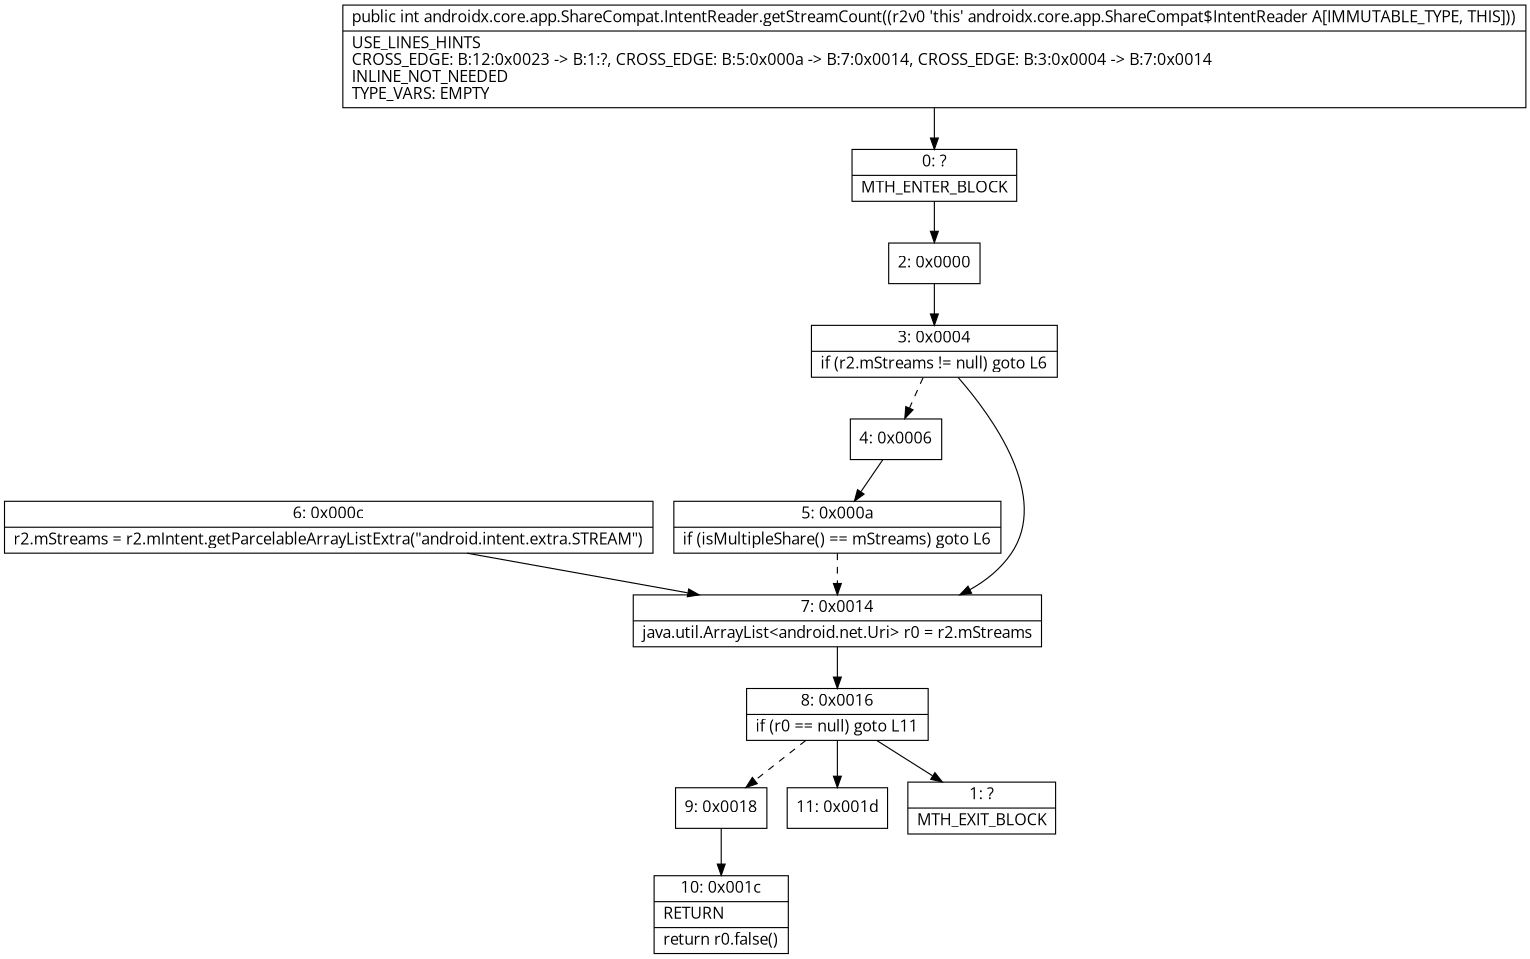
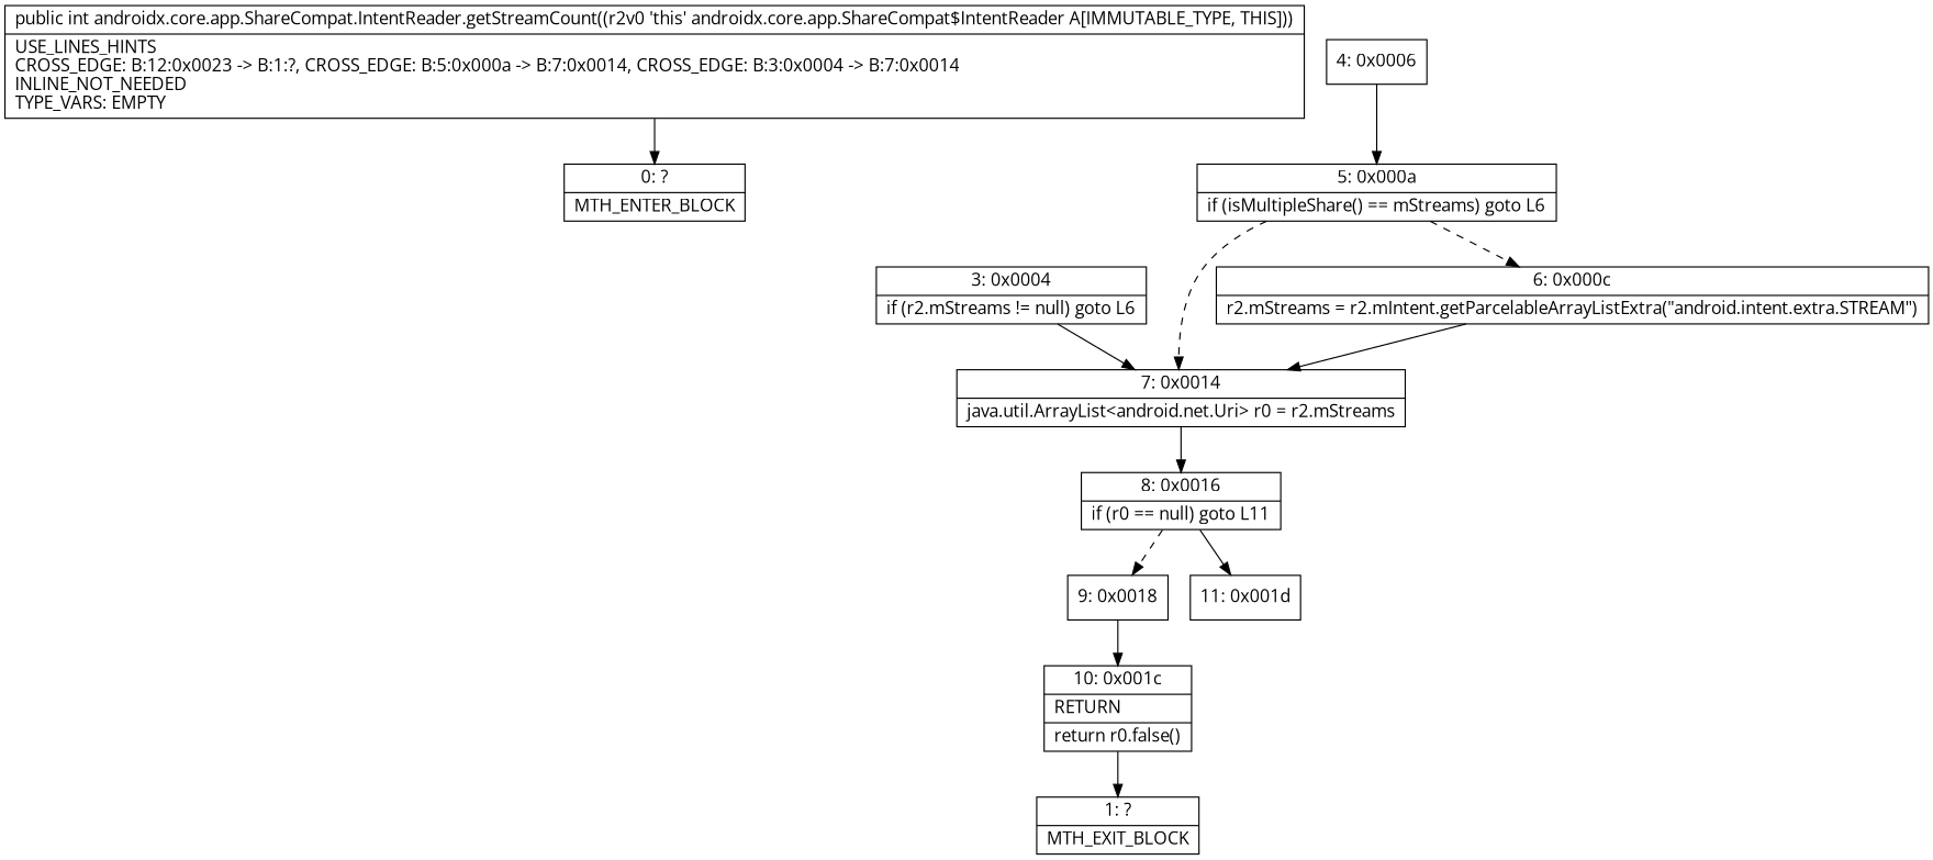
  digraph {
    fontname="Open Sans"
    node [fontname="Open Sans" shape=record]
    edge [fontname="Open Sans"]
    n1 [label="{0\:\ ?|MTH_ENTER_BLOCK\l}"]
-   n2 [label="{2\:\ 0x0000}"]
    n3 [label="{3\:\ 0x0004|if (r2.mStreams != null) goto L6\l}"]
    n4 [label="{4\:\ 0x0006}"]
    n5 [label="{7\:\ 0x0014|java.util.ArrayList\<android.net.Uri\> r0 = r2.mStreams\l}"]
    n6 [label="{5\:\ 0x000a|if (isMultipleShare() == mStreams) goto L6\l}"]
    n7 [label="{8\:\ 0x0016|if (r0 == null) goto L11\l}"]
    n8 [label="{6\:\ 0x000c|r2.mStreams = r2.mIntent.getParcelableArrayListExtra(\"android.intent.extra.STREAM\")\l}"]
    n9 [label="{9\:\ 0x0018}"]
    n10 [label="{11\:\ 0x001d}"]
    n11 [label="{10\:\ 0x001c|RETURN\l|return r0.false()\l}"]
    n12 [label="{1\:\ ?|MTH_EXIT_BLOCK\l}"]
    n13 [label="{public int androidx.core.app.ShareCompat.IntentReader.getStreamCount((r2v0 'this' androidx.core.app.ShareCompat$IntentReader A[IMMUTABLE_TYPE, THIS]))  | USE_LINES_HINTS\lCROSS_EDGE: B:12:0x0023 \-\> B:1:?, CROSS_EDGE: B:5:0x000a \-\> B:7:0x0014, CROSS_EDGE: B:3:0x0004 \-\> B:7:0x0014\lINLINE_NOT_NEEDED\lTYPE_VARS: EMPTY\l}"]
-   n1 -> n2
-   n2 -> n3
-   n3 -> n4 [style=dashed]
    n3 -> n5
    n4 -> n6
    n5 -> n7
    n6 -> n5 [style=dashed]
+   n6 -> n8 [style=dashed]
    n7 -> n9 [style=dashed]
    n7 -> n10
    n8 -> n5
    n9 -> n11
-   n7 -> n12
+   n11 -> n12
    n13 -> n1
  }
